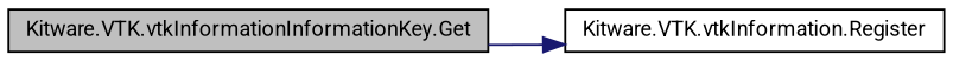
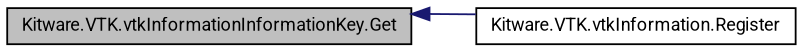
  digraph {
    rankdir=LR
    fontname=Roboto
    node [color=black fontname=Roboto fontsize=10 shape=record]
    n1 [fillcolor=grey75 fontcolor=black height=0.2 label="Kitware.VTK.vtkInformationInformationKey.Get" style=filled width=0.4]
    n2 [height=0.2 label="Kitware.VTK.vtkInformation.Register" width=0.4]
-   n1 -> n2 [color=midnightblue fontname=Roboto fontsize=10 labelfontname=FreeSans labelfontsize=10 style=solid]
+   n2 -> n1 [color=midnightblue fontname=Roboto fontsize=10 labelfontname=FreeSans labelfontsize=10 style=solid]
  }
